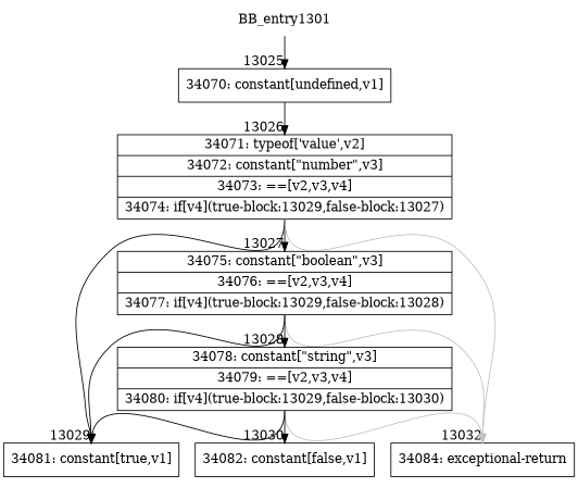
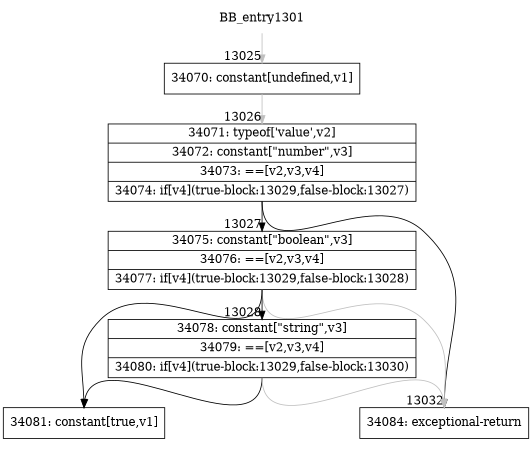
  digraph {
    rankdir=TD
    node [shape=record]
    edge [headport=n tailport=s]
    n1 [label=BB_entry1301 shape=none]
    n2 [label="{34070: constant[undefined,v1]}"]
    n3 [label="{34071: typeof['value',v2]|34072: constant[\"number\",v3]|34073: ==[v2,v3,v4]|34074: if[v4](true-block:13029,false-block:13027)}"]
    n4 [label="{34081: constant[true,v1]}"]
    n5 [label="{34075: constant[\"boolean\",v3]|34076: ==[v2,v3,v4]|34077: if[v4](true-block:13029,false-block:13028)}"]
    n6 [label="{34084: exceptional-return}"]
    n7 [label="{34078: constant[\"string\",v3]|34079: ==[v2,v3,v4]|34080: if[v4](true-block:13029,false-block:13030)}"]
-   n8 [label="{34082: constant[false,v1]}"]
-   n1 -> n2 [headlabel="    13025"]
-   n2 -> n3 [headlabel="      13026"]
-   n3 -> n4 [headlabel="      13029"]
+   n1 -> n2 [headlabel="    13025" color=gray]
+   n2 -> n3 [headlabel="      13026" color=gray]
    n3 -> n5 [headlabel="      13027"]
-   n3 -> n6 [color=gray headlabel="      13032"]
+   n3 -> n6 [color=black headlabel="      13032"]
    n5 -> n4
    n5 -> n6 [color=gray]
    n5 -> n7 [headlabel="      13028"]
    n7 -> n4
    n7 -> n6 [color=gray]
-   n7 -> n8 [headlabel="      13030"]
  }
